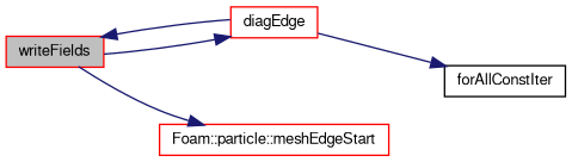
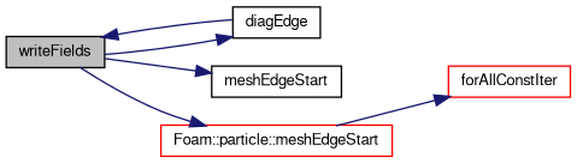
  digraph {
    rankdir=LR
    node [color=red fontname=FreeSans fontsize=10 shape=record]
    edge [color=midnightblue fontname=FreeSans fontsize=10 labelfontname=FreeSans labelfontsize=10 style=solid]
-   n1 [fillcolor=grey75 fontcolor=black height=0.2 label=writeFields style=filled width=0.4]
-   n2 [height=0.2 label=diagEdge width=0.4]
+   n1 [color=black fillcolor=grey75 fontcolor=black height=0.2 label=writeFields style=filled width=0.4]
+   n2 [color=black height=0.2 label=diagEdge width=0.4]
+   n3 [color=black height=0.2 label=meshEdgeStart width=0.4]
    n4 [height=0.2 label="Foam::particle::meshEdgeStart" width=0.4]
-   n5 [color=black height=0.2 label=forAllConstIter width=0.4]
+   n5 [height=0.2 label=forAllConstIter width=0.4]
    n1 -> n2
+   n1 -> n3
    n1 -> n4
    n2 -> n1
-   n2 -> n5
+   n4 -> n5
  }
